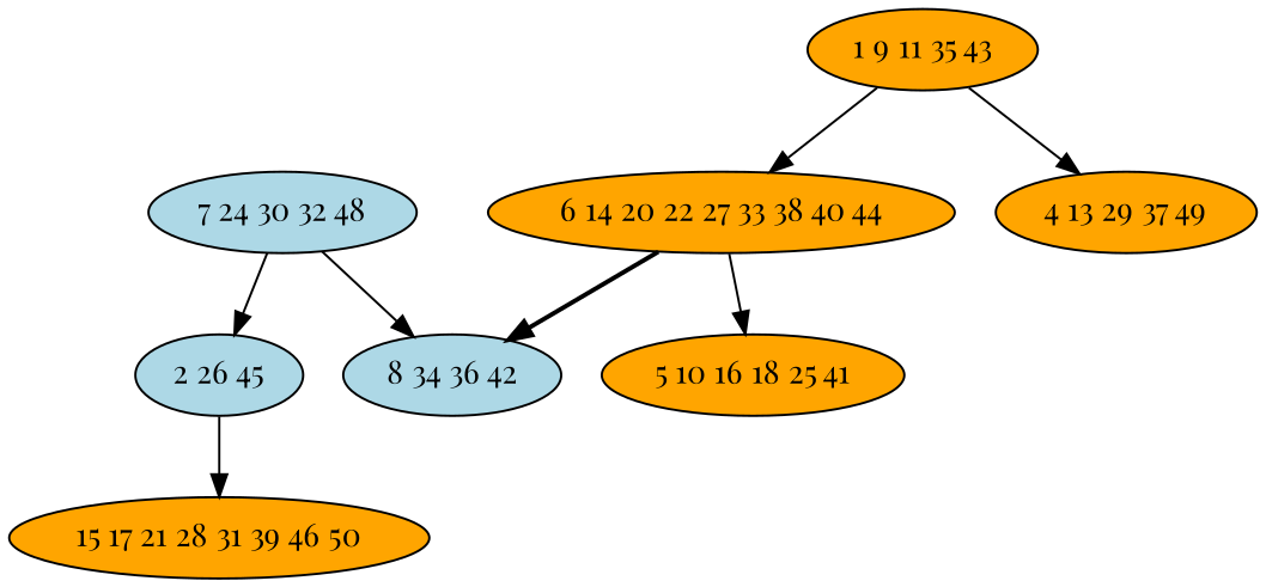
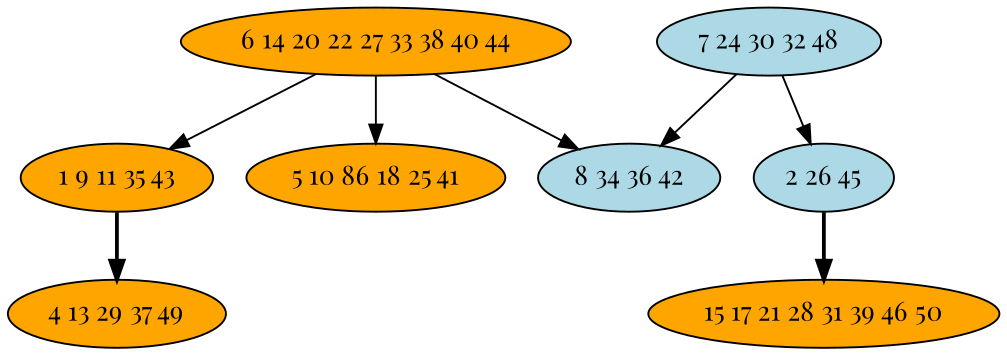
  digraph {
    fontname="Playfair Display"
    node [fillcolor=orange fontname="Playfair Display" style=filled]
    edge [fontname="Playfair Display" style=solid]
    n1 [label="6 14 20 22 27 33 38 40 44"]
    n2 [fillcolor=lightblue label="8 34 36 42"]
    n3 [label="1 9 11 35 43"]
-   n4 [label="5 10 16 18 25 41"]
+   n4 [label="5 10 86 18 25 41"]
    n5 [label="4 13 29 37 49"]
    n6 [fillcolor=lightblue label="7 24 30 32 48"]
    n7 [fillcolor=lightblue label="2 26 45"]
    n8 [label="15 17 21 28 31 39 46 50"]
-   n1 -> n2 [style=bold]
-   n3 -> n1
+   n1 -> n2
+   n1 -> n3
    n1 -> n4
-   n3 -> n5
+   n3 -> n5 [style=bold]
    n6 -> n2
    n6 -> n7
-   n7 -> n8
+   n7 -> n8 [style=bold]
  }
